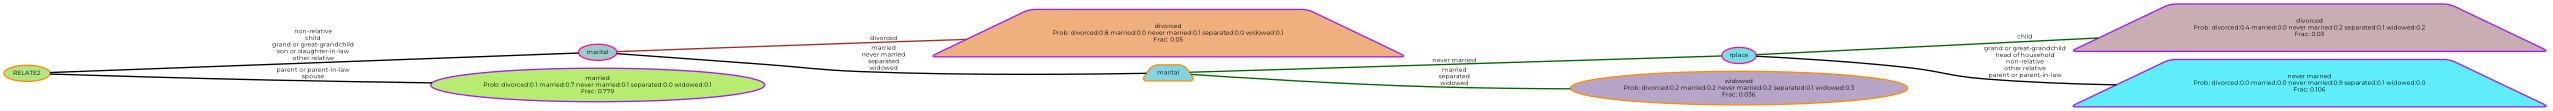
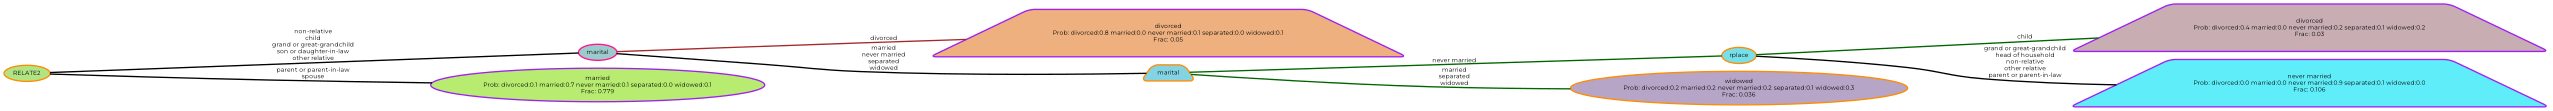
  graph {
    ranksep="0 equally"
    splines=straight
    rankdir=LR
    fontname=Montserrat
    node [color=purple fontcolor=black fontname=Montserrat penwidth=3 shape=ellipse style="filled, rounded"]
    edge [color=black fontname=Montserrat penwidth=3]
    n1 [fillcolor="#edb07e" label="divorced\nProb: divorced:0.8 married:0.0 never married:0.1 separated:0.0 widowed:0.1\nFrac: 0.05" shape=trapezium]
    n2 [color=deeppink fillcolor="#9ccbcc" label=marital]
    n3 [color=darkorange fillcolor="#84d3e3" label=marital shape=trapezium]
    n4 [fillcolor="#c8aeb3" label="divorced\nProb: divorced:0.4 married:0.0 never married:0.2 separated:0.1 widowed:0.2\nFrac: 0.03" shape=trapezium]
-   n5 [color=deeppink fillcolor="#76e0ea" label=rplace]
+   n5 [color=darkorange fillcolor="#76e0ea" label=rplace]
    n6 [fillcolor="#5feef9" label="never married\nProb: divorced:0.0 married:0.0 never married:0.9 separated:0.1 widowed:0.0\nFrac: 0.106" shape=trapezium]
    n7 [color=darkorange fillcolor="#b7a5c8" label="widowed\nProb: divorced:0.2 married:0.2 never married:0.2 separated:0.1 widowed:0.3\nFrac: 0.036"]
    n8 [color=darkorange fillcolor="#b1e584" label=RELATE2]
    n9 [fillcolor="#b7ec70" label="married\nProb: divorced:0.1 married:0.7 never married:0.1 separated:0.0 widowed:0.1\nFrac: 0.779"]
    subgraph sub_1 {
      rank=same
    }
    n2 -- n1 [color=brown label=" divorced"]
    n2 -- n3 [label=" married\n never married\n separated\n widowed"]
    n3 -- n5 [color=darkgreen label=" never married"]
    n3 -- n7 [color=darkgreen label=" married\n separated\n widowed"]
    n5 -- n4 [color=darkgreen label=" child"]
    n5 -- n6 [label=" grand or great-grandchild\n head of household\n non-relative\n other relative\n parent or parent-in-law"]
    n8 -- n2 [label=" non-relative\n child\n grand or great-grandchild\n son or daughter-in-law\n other relative"]
    n8 -- n9 [label=" parent or parent-in-law\n spouse"]
  }
